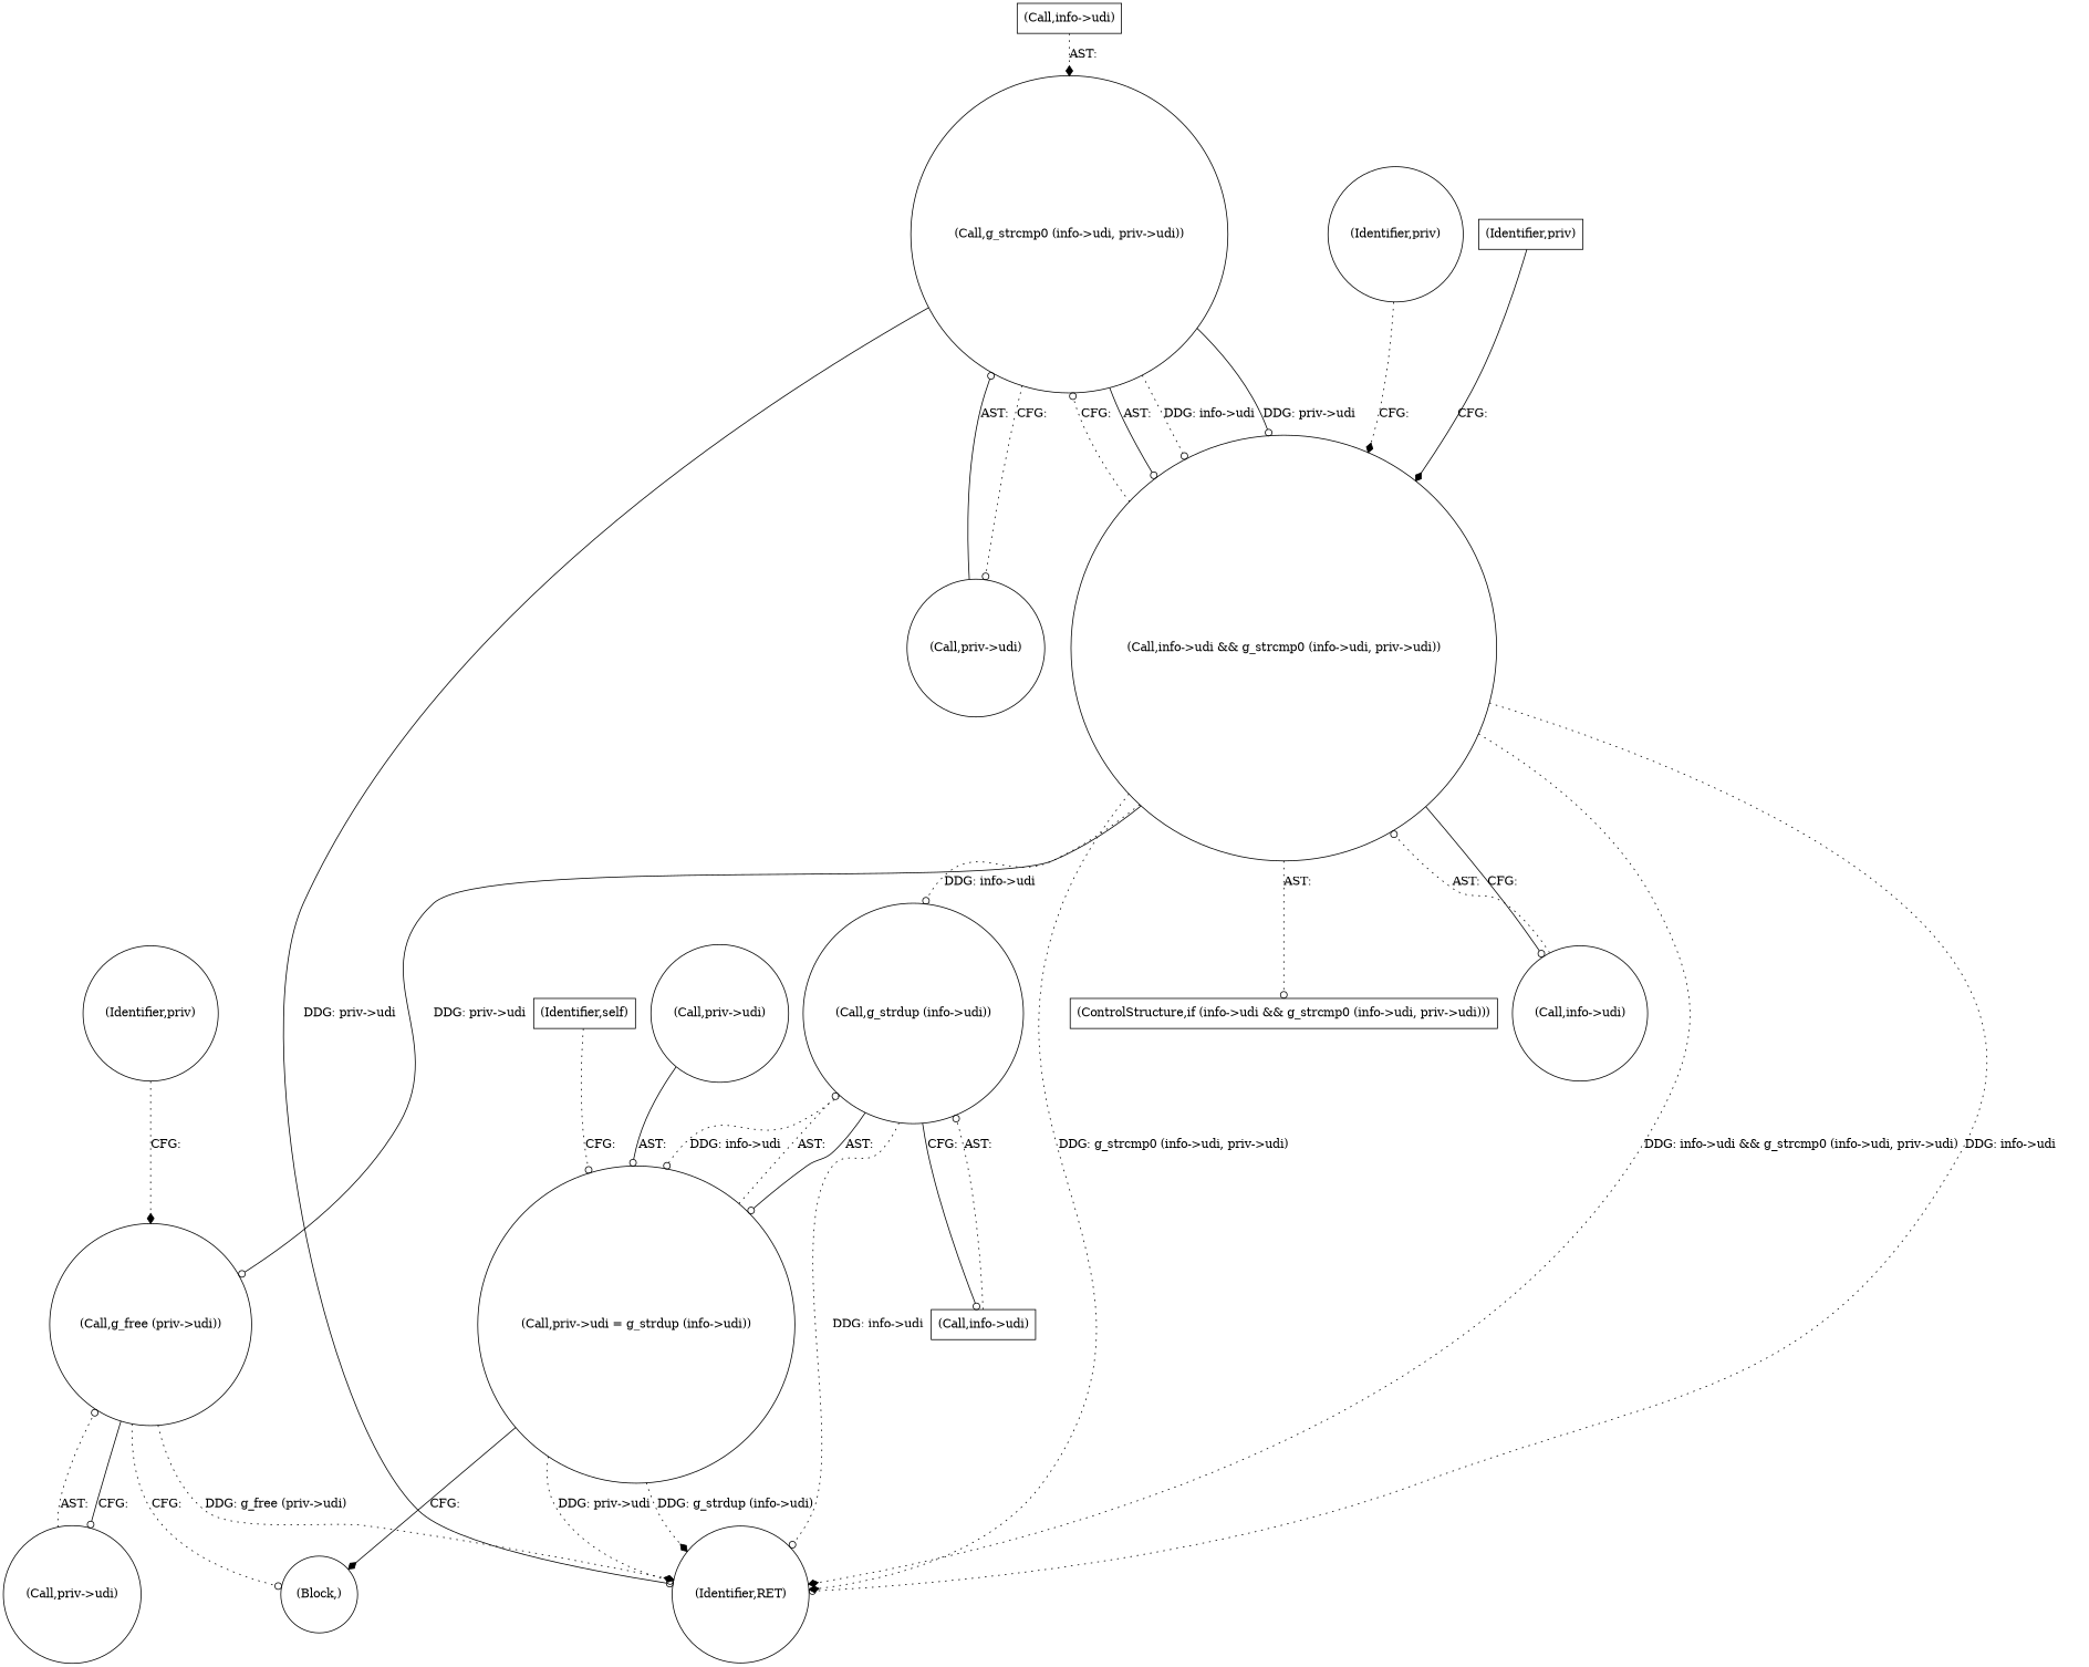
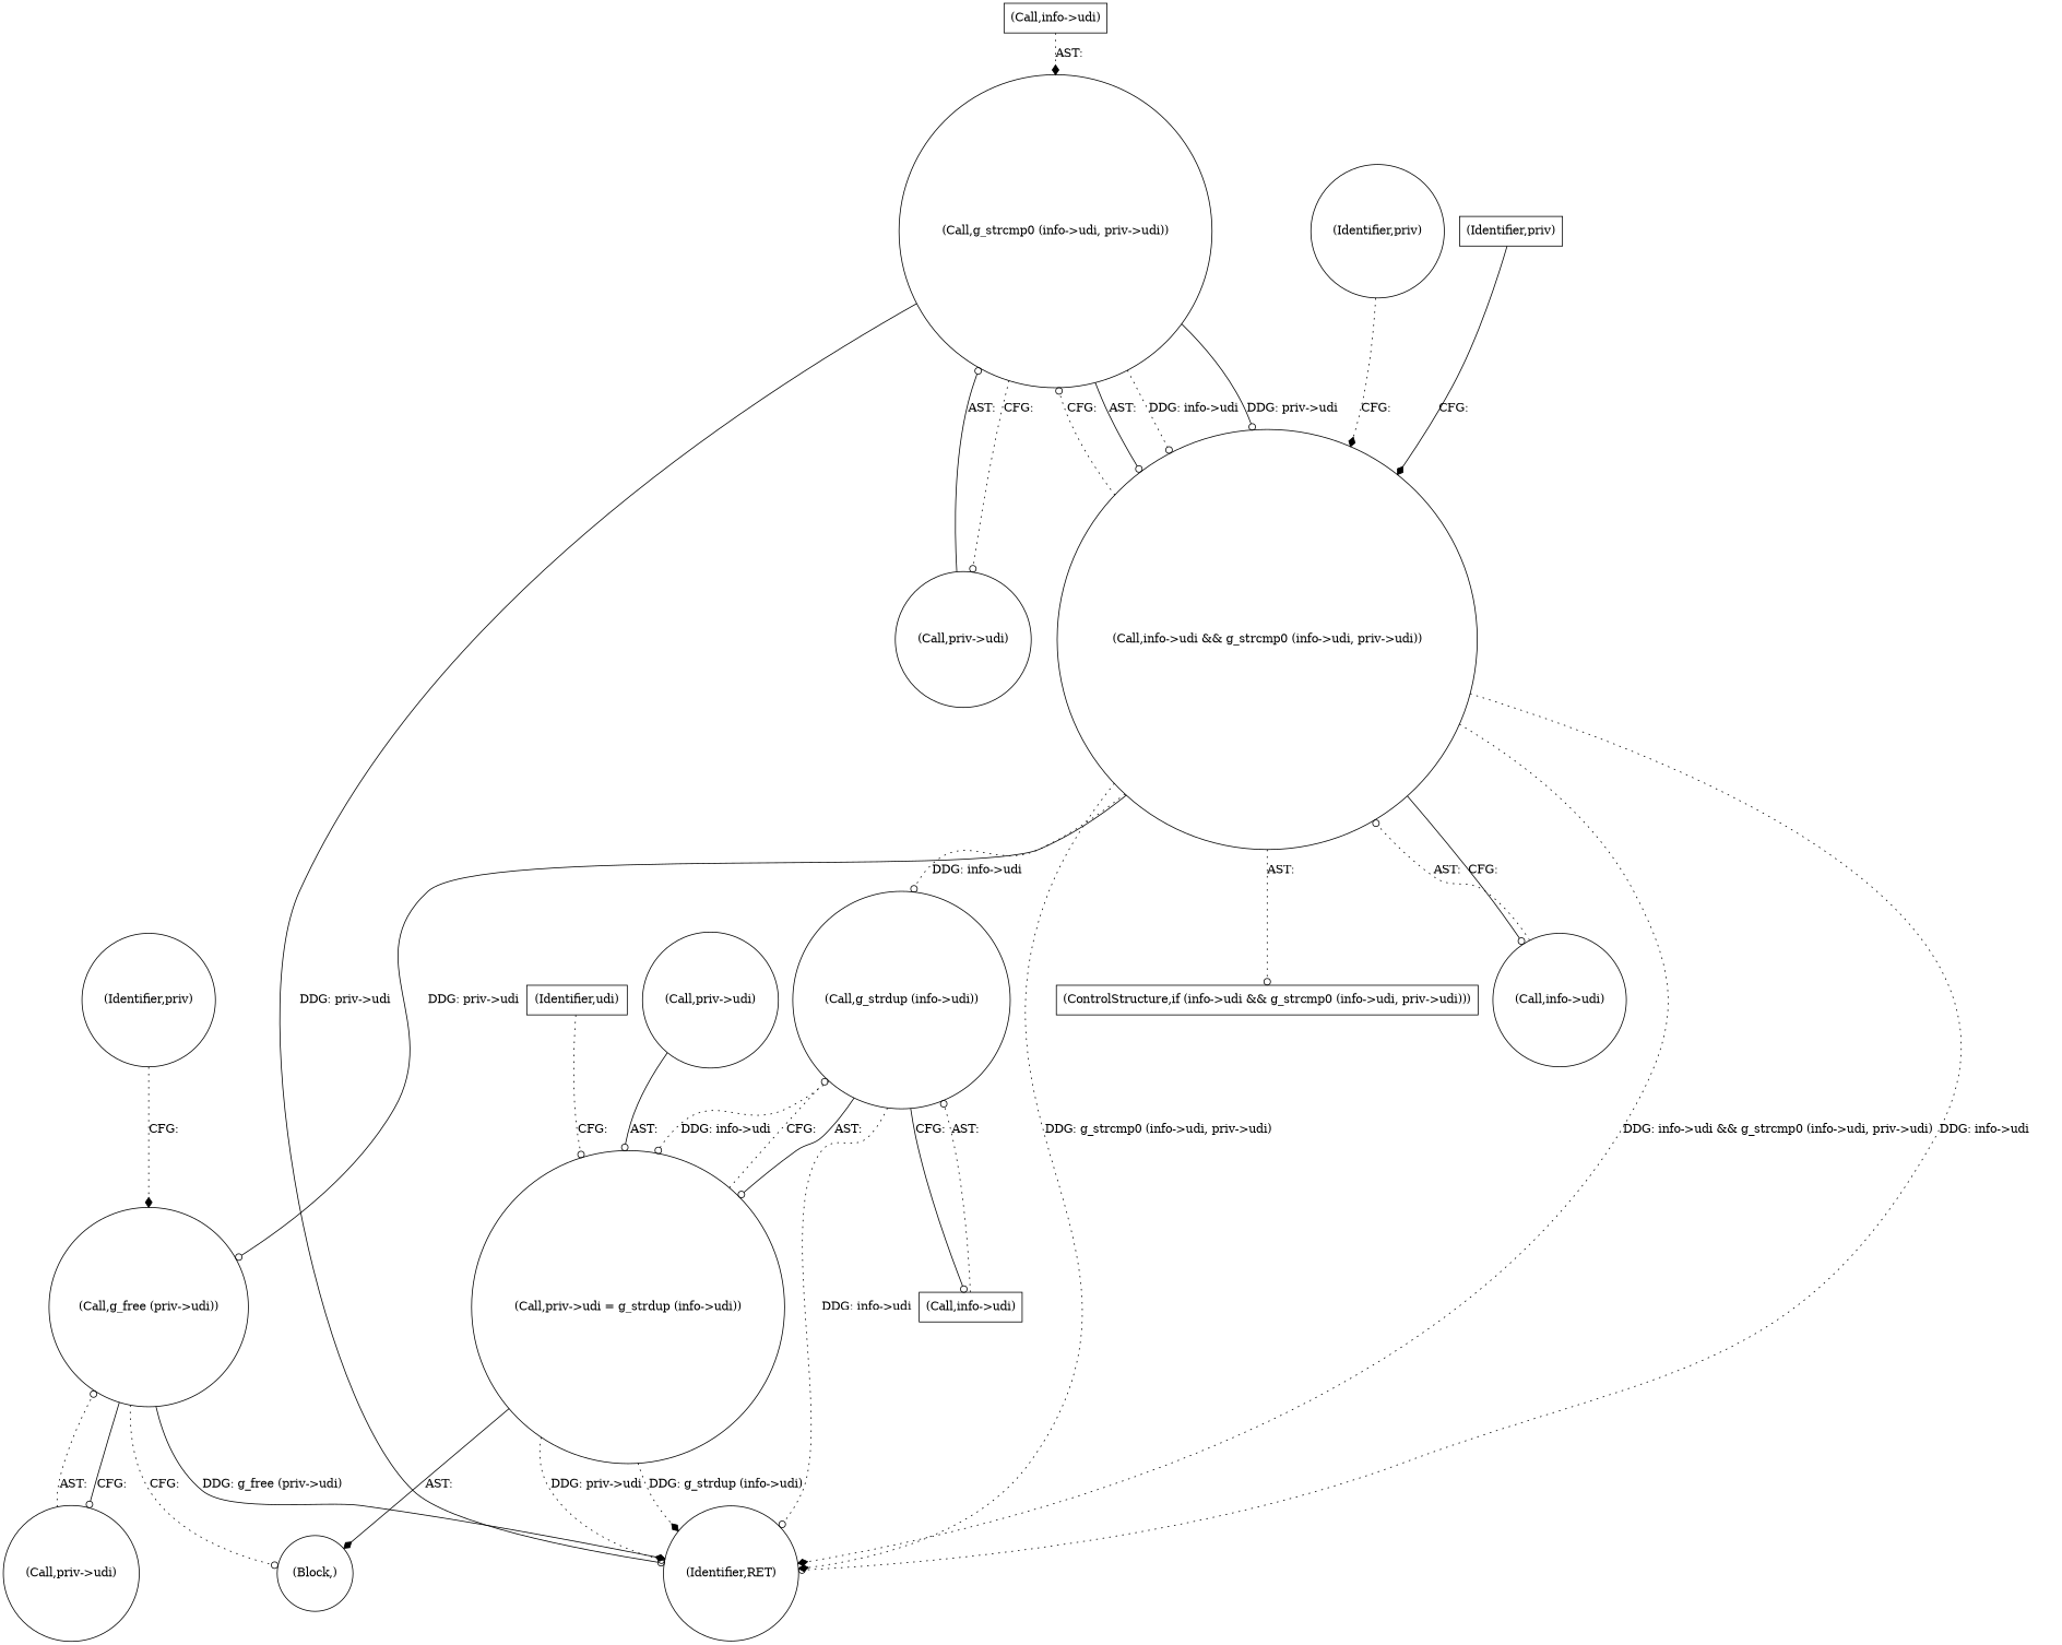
  digraph {
    node [shape=circle]
    edge [arrowhead=odot style=dotted]
    n1 [label="(Call,g_strcmp0 (info->udi, priv->udi))"]
    n2 [label="(Call,info->udi && g_strcmp0 (info->udi, priv->udi))"]
    n3 [label="(Call,priv->udi)"]
    n4 [label="(Identifier,RET)"]
    n5 [label="(Call,g_free (priv->udi))"]
    n6 [label="(Call,g_strdup (info->udi))"]
    n7 [label="(ControlStructure,if (info->udi && g_strcmp0 (info->udi, priv->udi)))" shape=box]
    n8 [label="(Call,info->udi)"]
    n9 [label="(Block,)"]
    n10 [label="(Call,priv->udi)"]
    n11 [label="(Call,priv->udi = g_strdup (info->udi))"]
    n12 [label="(Call,info->udi)" shape=box]
    n13 [label="(Call,info->udi)" shape=box]
    n14 [label="(Identifier,priv)"]
-   n15 [label="(Identifier,self)" shape=box]
+   n15 [label="(Identifier,udi)" shape=box]
    n16 [label="(Identifier,priv)" shape=box]
    n17 [label="(Call,priv->udi)"]
    n18 [label="(Identifier,priv)"]
    n1 -> n2 [label="AST: " style=solid]
    n1 -> n2 [label="DDG: info->udi"]
    n1 -> n2 [label="DDG: priv->udi" style=solid]
    n1 -> n3 [label="CFG: "]
    n1 -> n4 [label="DDG: priv->udi" style=solid]
    n2 -> n1 [label="CFG: "]
    n2 -> n4 [arrowhead=diamond label="DDG: g_strcmp0 (info->udi, priv->udi)"]
    n2 -> n4 [arrowhead=diamond label="DDG: info->udi && g_strcmp0 (info->udi, priv->udi)"]
    n2 -> n4 [label="DDG: info->udi"]
    n2 -> n5 [label="DDG: priv->udi" style=solid]
    n2 -> n6 [label="DDG: info->udi"]
    n2 -> n7 [label="AST: "]
    n2 -> n8 [label="CFG: " style=solid]
    n3 -> n1 [label="AST: " style=solid]
-   n5 -> n4 [arrowhead=diamond label="DDG: g_free (priv->udi)"]
+   n5 -> n4 [arrowhead=diamond label="DDG: g_free (priv->udi)" style=solid]
    n5 -> n9 [label="CFG: "]
    n5 -> n10 [label="CFG: " style=solid]
    n6 -> n4 [label="DDG: info->udi"]
    n6 -> n11 [label="AST: " style=solid]
    n6 -> n11 [label="DDG: info->udi"]
    n6 -> n12 [label="CFG: " style=solid]
    n8 -> n2 [label="AST: "]
    n10 -> n5 [label="AST: "]
    n11 -> n4 [arrowhead=diamond label="DDG: g_strdup (info->udi)"]
    n11 -> n4 [label="DDG: priv->udi"]
-   n11 -> n6 [label="AST: "]
-   n11 -> n9 [arrowhead=diamond label="CFG: " style=solid]
+   n11 -> n6 [label="CFG: "]
+   n11 -> n9 [arrowhead=diamond label="AST: " style=solid]
    n12 -> n6 [label="AST: "]
    n13 -> n1 [arrowhead=diamond label="AST: "]
    n14 -> n2 [arrowhead=diamond label="CFG: "]
    n15 -> n11 [label="CFG: "]
    n16 -> n2 [arrowhead=diamond label="CFG: " style=solid]
    n17 -> n11 [label="AST: " style=solid]
    n18 -> n5 [arrowhead=diamond label="CFG: "]
  }
